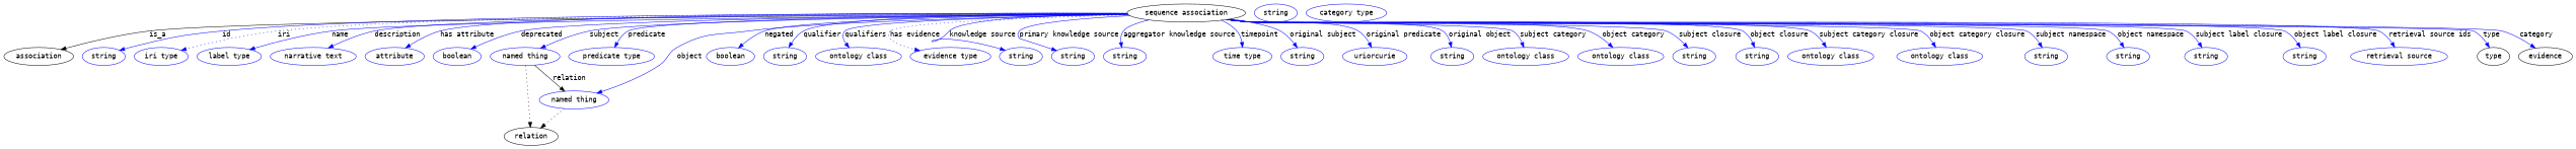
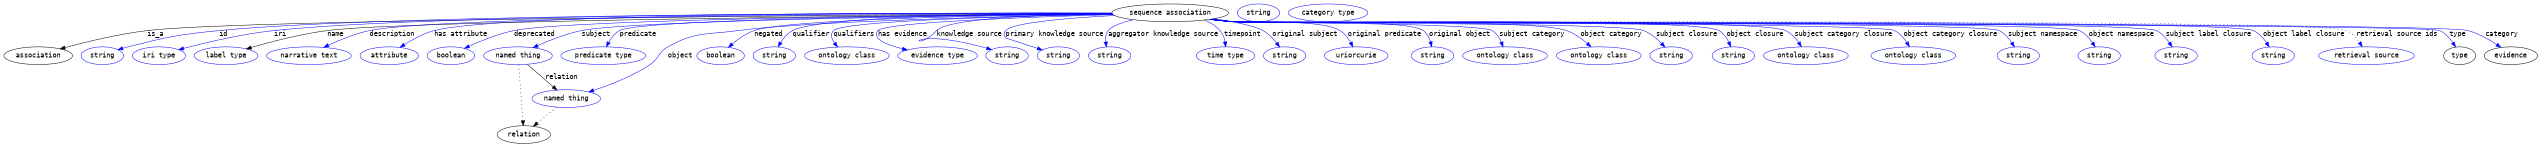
  digraph {
    fontname="DejaVu Sans Mono"
    node [fontname="DejaVu Sans Mono" color=blue]
    edge [fontname="DejaVu Sans Mono" color=blue style=solid]
    n1 [height=0.5 label="sequence association" width=3.015 color=""]
    association [height=0.5 width=1.7332 color=""]
    n3 [height=0.5 label=string width=1.0652]
    n4 [height=0.5 label="iri type" width=1.2277]
    n5 [height=0.5 label="label type" width=1.5707]
    n6 [height=0.5 label="narrative text" width=2.0943]
    n7 [height=0.5 label=attribute width=1.4443]
    n8 [height=0.5 label=boolean width=1.2999]
    n9 [height=0.5 label="named thing" width=1.9318]
    n10 [height=0.5 label="predicate type" width=2.1665]
    n11 [height=0.5 label="named thing" width=1.9318]
    n12 [height=0.5 label=boolean width=1.2999]
    n13 [height=0.5 label=string width=1.0652]
    n14 [height=0.5 label="ontology class" width=2.1304]
    n15 [height=0.5 label="evidence type" width=2.0943]
    n16 [height=0.5 label=string width=1.0652]
    n17 [height=0.5 label=string width=1.0652]
    n18 [height=0.5 label=string width=1.0652]
    n19 [height=0.5 label="time type" width=1.5346]
    n20 [height=0.5 label=string width=1.0652]
    n21 [height=0.5 label=uriorcurie width=1.5887]
    n22 [height=0.5 label=string width=1.0652]
    n23 [height=0.5 label="ontology class" width=2.1304]
    n24 [height=0.5 label="ontology class" width=2.1304]
    n25 [height=0.5 label=string width=1.0652]
    n26 [height=0.5 label=string width=1.0652]
    n27 [height=0.5 label="ontology class" width=2.1304]
    n28 [height=0.5 label="ontology class" width=2.1304]
    n29 [height=0.5 label=string width=1.0652]
    n30 [height=0.5 label=string width=1.0652]
    n31 [height=0.5 label=string width=1.0652]
    n32 [height=0.5 label=string width=1.0652]
    n33 [height=0.5 label="retrieval source" width=2.347]
    type [height=0.5 width=0.86659 color=""]
    n35 [height=0.5 label=evidence width=1.4263 color=""]
    relation [height=0.5 width=1.2999 color=""]
    n37 [height=0.5 label=string width=1.0652]
    n38 [height=0.5 label="category type" width=2.0762]
    n1 -> association [label=is_a color="" style=""]
    n1 -> n3 [label=id]
-   n1 -> n4 [label=iri style=dotted]
-   n1 -> n5 [label=name]
+   n1 -> n4 [label=iri]
+   n1 -> n5 [color=black label=name]
    n1 -> n6 [label=description]
    n1 -> n7 [label="has attribute"]
    n1 -> n8 [label=deprecated]
    n1 -> n9 [label=subject]
    n1 -> n10 [label=predicate]
    n1 -> n11 [label=object]
    n1 -> n12 [label=negated]
    n1 -> n13 [label=qualifier]
    n1 -> n14 [label=qualifiers]
-   n1 -> n15 [label="has evidence" style=dotted]
+   n1 -> n15 [label="has evidence"]
    n1 -> n16 [label="knowledge source"]
    n1 -> n17 [label="primary knowledge source"]
    n1 -> n18 [label="aggregator knowledge source"]
    n1 -> n19 [label=timepoint]
    n1 -> n20 [label="original subject"]
    n1 -> n21 [label="original predicate"]
    n1 -> n22 [label="original object"]
    n1 -> n23 [label="subject category"]
    n1 -> n24 [label="object category"]
    n1 -> n25 [label="subject closure"]
    n1 -> n26 [label="object closure"]
    n1 -> n27 [label="subject category closure"]
    n1 -> n28 [label="object category closure"]
    n1 -> n29 [label="subject namespace"]
    n1 -> n30 [label="object namespace"]
    n1 -> n31 [label="subject label closure"]
    n1 -> n32 [label="object label closure"]
-   n1 -> n33 [label="retrieval source ids"]
+   n1 -> n33 [label="retrieval source ids" style=dotted]
    n1 -> type [label=type]
    n1 -> n35 [label=category]
    n9 -> n11 [label=relation color="" style=""]
    n9 -> relation [style=dotted color=""]
    n11 -> relation [style=dotted color=""]
  }
